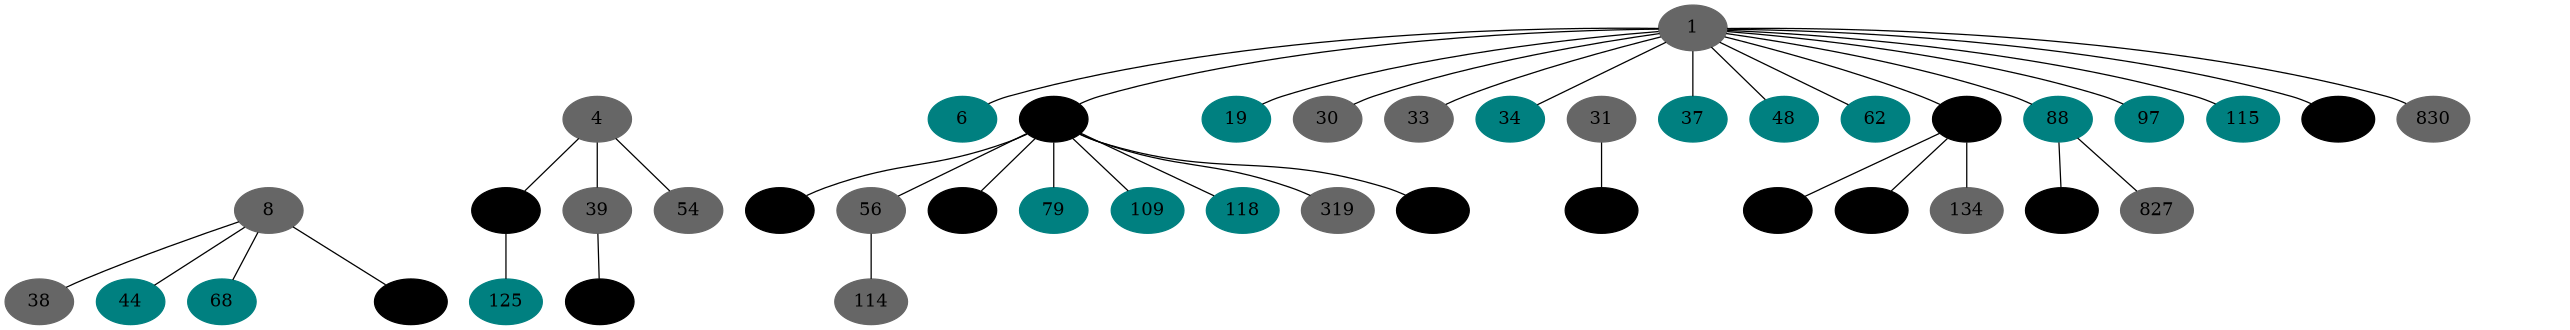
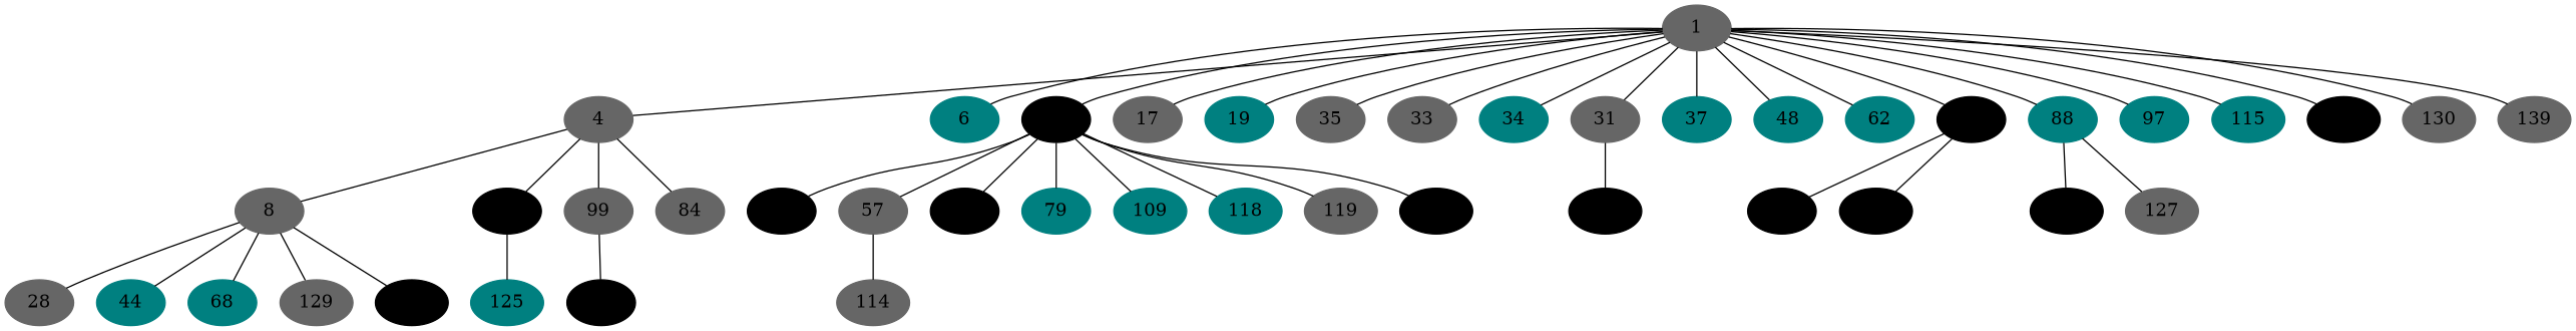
  graph {
    node [color=gray40 style=filled]
    1 [super="+2+3+5+83"]
    4 [super="+40+7+28+99"]
    6 [color=teal super="+22"]
    11 [color=black super="+57+73+16+145+29+27+21"]
+   17 [super="+36+24+72"]
    19 [color=teal]
-   30
+   30 [label=35]
    33 [super="+117+76+141"]
    34 [color=teal]
    n10 [label=31 super="+60+46+110"]
    37 [color=teal super="+47"]
    48 [color=teal super="+100+94"]
    62 [color=teal]
    69 [color=black super="+95"]
    88 [color=teal super="+112"]
    97 [color=teal]
    115 [color=teal]
    128 [color=black]
-   130 [label=830]
+   130
+   139
    8 [super="+85+71+52+86+138+9+10"]
    13 [color=black super="+87"]
-   39 [super="+63"]
-   54
+   39 [super="+63" label=99]
+   54 [label=84]
    50 [color=black super="+142"]
-   56 [super="+106+133+67"]
+   56 [super="+106+133+67" label=57]
    78 [color=black]
    79 [color=teal]
    109 [color=teal]
    118 [color=teal]
-   119 [label=319]
+   119
    131 [color=black]
    116 [color=black]
    98 [color=black]
    120 [color=black]
-   134
    124 [color=black]
-   127 [label=827]
-   38
+   127
+   38 [label=28]
    44 [color=teal]
    68 [color=teal]
+   129
    135 [color=black]
    125 [color=teal]
    81 [color=black]
    114
+   1 -- 4
    1 -- 6
    1 -- 11
+   1 -- 17
    1 -- 19
    1 -- 30
    1 -- 33
    1 -- 34
+   1 -- n10
    1 -- 37
    1 -- 48
    1 -- 62
    1 -- 69
    1 -- 88
    1 -- 97
    1 -- 115
    1 -- 128
    1 -- 130
+   1 -- 139
+   4 -- 8
    4 -- 13
    4 -- 39
    4 -- 54
    11 -- 50
    11 -- 56
    11 -- 78
    11 -- 79
    11 -- 109
    11 -- 118
    11 -- 119
    11 -- 131
    n10 -- 116
    69 -- 98
    69 -- 120
-   69 -- 134
    88 -- 124
    88 -- 127
    8 -- 38
    8 -- 44
    8 -- 68
+   8 -- 129
    8 -- 135
    13 -- 125
    39 -- 81
    56 -- 114
  }
